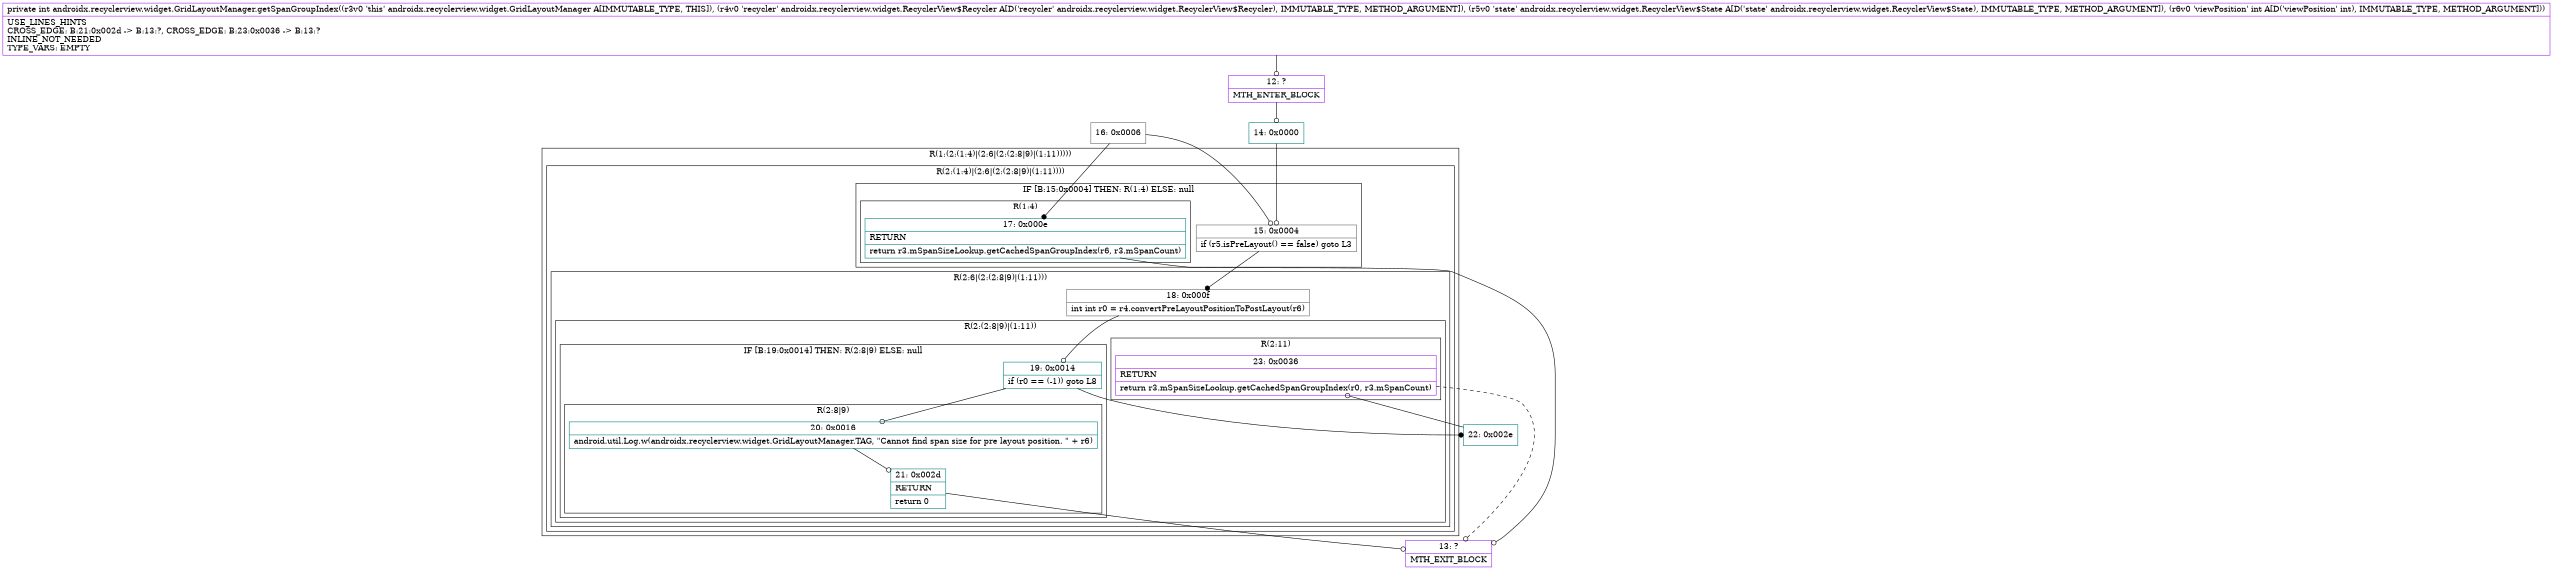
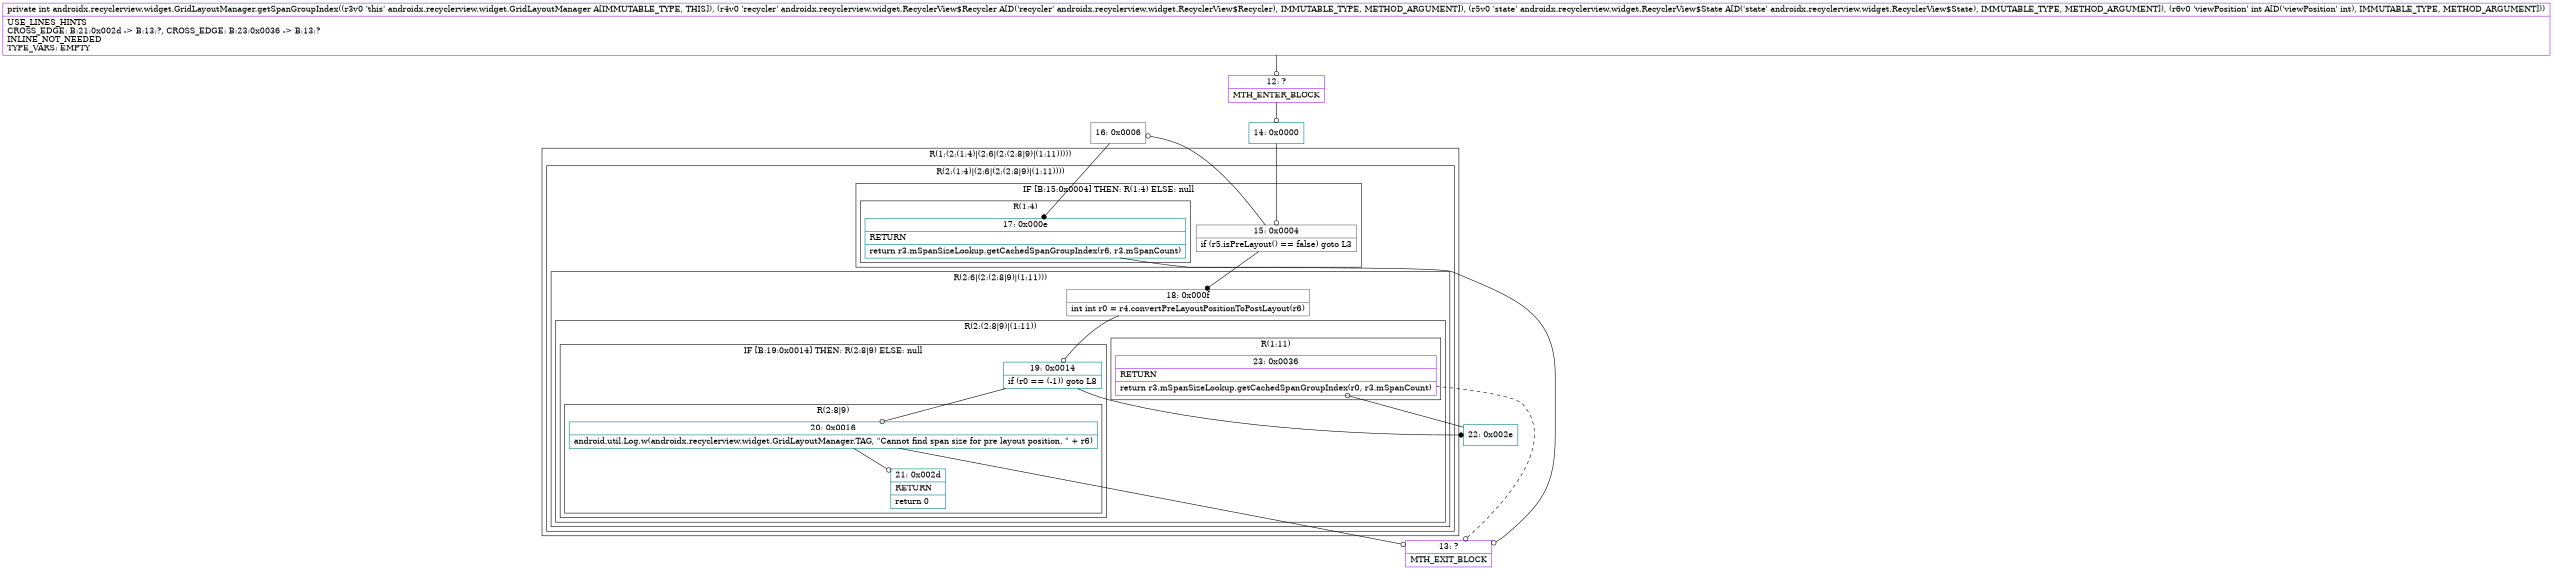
  digraph {
    node [color=teal shape=record]
    edge [arrowhead=odot]
    n1 [label="{17\:\ 0x000e|RETURN\l|return r3.mSpanSizeLookup.getCachedSpanGroupIndex(r6, r3.mSpanCount)\l}"]
    n2 [color=gray40 label="{15\:\ 0x0004|if (r5.isPreLayout() == false) goto L3\l}"]
    n3 [label="{20\:\ 0x0016|android.util.Log.w(androidx.recyclerview.widget.GridLayoutManager.TAG, \"Cannot find span size for pre layout position. \" + r6)\l}"]
    n4 [label="{21\:\ 0x002d|RETURN\l|return 0\l}"]
    n5 [label="{19\:\ 0x0014|if (r0 == (\-1)) goto L8\l}"]
    n6 [color=purple label="{23\:\ 0x0036|RETURN\l|return r3.mSpanSizeLookup.getCachedSpanGroupIndex(r0, r3.mSpanCount)\l}"]
    n7 [color=gray40 label="{18\:\ 0x000f|int int r0 = r4.convertPreLayoutPositionToPostLayout(r6)\l}"]
    n8 [color=purple label="{13\:\ ?|MTH_EXIT_BLOCK\l}"]
    n9 [color=gray40 label="{16\:\ 0x0006}"]
    n10 [label="{22\:\ 0x002e}"]
    n11 [color=purple label="{12\:\ ?|MTH_ENTER_BLOCK\l}"]
    n12 [label="{14\:\ 0x0000}"]
    n13 [color=purple label="{private int androidx.recyclerview.widget.GridLayoutManager.getSpanGroupIndex((r3v0 'this' androidx.recyclerview.widget.GridLayoutManager A[IMMUTABLE_TYPE, THIS]), (r4v0 'recycler' androidx.recyclerview.widget.RecyclerView$Recycler A[D('recycler' androidx.recyclerview.widget.RecyclerView$Recycler), IMMUTABLE_TYPE, METHOD_ARGUMENT]), (r5v0 'state' androidx.recyclerview.widget.RecyclerView$State A[D('state' androidx.recyclerview.widget.RecyclerView$State), IMMUTABLE_TYPE, METHOD_ARGUMENT]), (r6v0 'viewPosition' int A[D('viewPosition' int), IMMUTABLE_TYPE, METHOD_ARGUMENT]))  | USE_LINES_HINTS\lCROSS_EDGE: B:21:0x002d \-\> B:13:?, CROSS_EDGE: B:23:0x0036 \-\> B:13:?\lINLINE_NOT_NEEDED\lTYPE_VARS: EMPTY\l}"]
    subgraph cluster_1 {
      label="R(1:(2:(1:4)|(2:6|(2:(2:8|9)|(1:11)))))"
      subgraph cluster_2 {
        label="R(2:(1:4)|(2:6|(2:(2:8|9)|(1:11))))"
        subgraph cluster_3 {
          label="IF [B:15:0x0004] THEN: R(1:4) ELSE: null"
          n2
          subgraph cluster_4 {
            label="R(1:4)"
            n1
          }
        }
        subgraph cluster_5 {
          label="R(2:6|(2:(2:8|9)|(1:11)))"
          n7
          subgraph cluster_6 {
            label="R(2:(2:8|9)|(1:11))"
            subgraph cluster_7 {
              label="IF [B:19:0x0014] THEN: R(2:8|9) ELSE: null"
              n5
              subgraph cluster_8 {
                label="R(2:8|9)"
                n3
                n4
              }
            }
            subgraph cluster_9 {
-             label="R(2:11)"
+             label="R(1:11)"
              n6
            }
          }
        }
      }
    }
    n1 -> n8
    n2 -> n7 [arrowhead=dot style=solid]
-   n9 -> n2
+   n2 -> n9
    n3 -> n4
-   n4 -> n8
+   n3 -> n8
    n5 -> n3
    n5 -> n10 [arrowhead=dot style=solid]
    n6 -> n8 [style=dashed]
    n7 -> n5
    n9 -> n1 [arrowhead=dot]
    n10 -> n6
    n11 -> n12
    n12 -> n2
    n13 -> n11
  }
